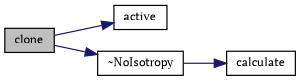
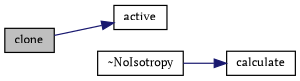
  digraph {
    fontname="PT Serif"
    rankdir=LR
    node [color=black fontname="PT Serif" fontsize=10 shape=record]
    edge [color=midnightblue fontname="PT Serif" fontsize=10 labelfontname=Helvetica labelfontsize=10 style=solid]
    n1 [fillcolor=grey75 fontcolor=black height=0.2 label=clone style=filled width=0.4]
    n2 [height=0.2 label=active width=0.4]
    n3 [height=0.2 label="~NoIsotropy" width=0.4]
    n4 [height=0.2 label=calculate width=0.4]
    n1 -> n2
-   n1 -> n3
    n3 -> n4
  }
